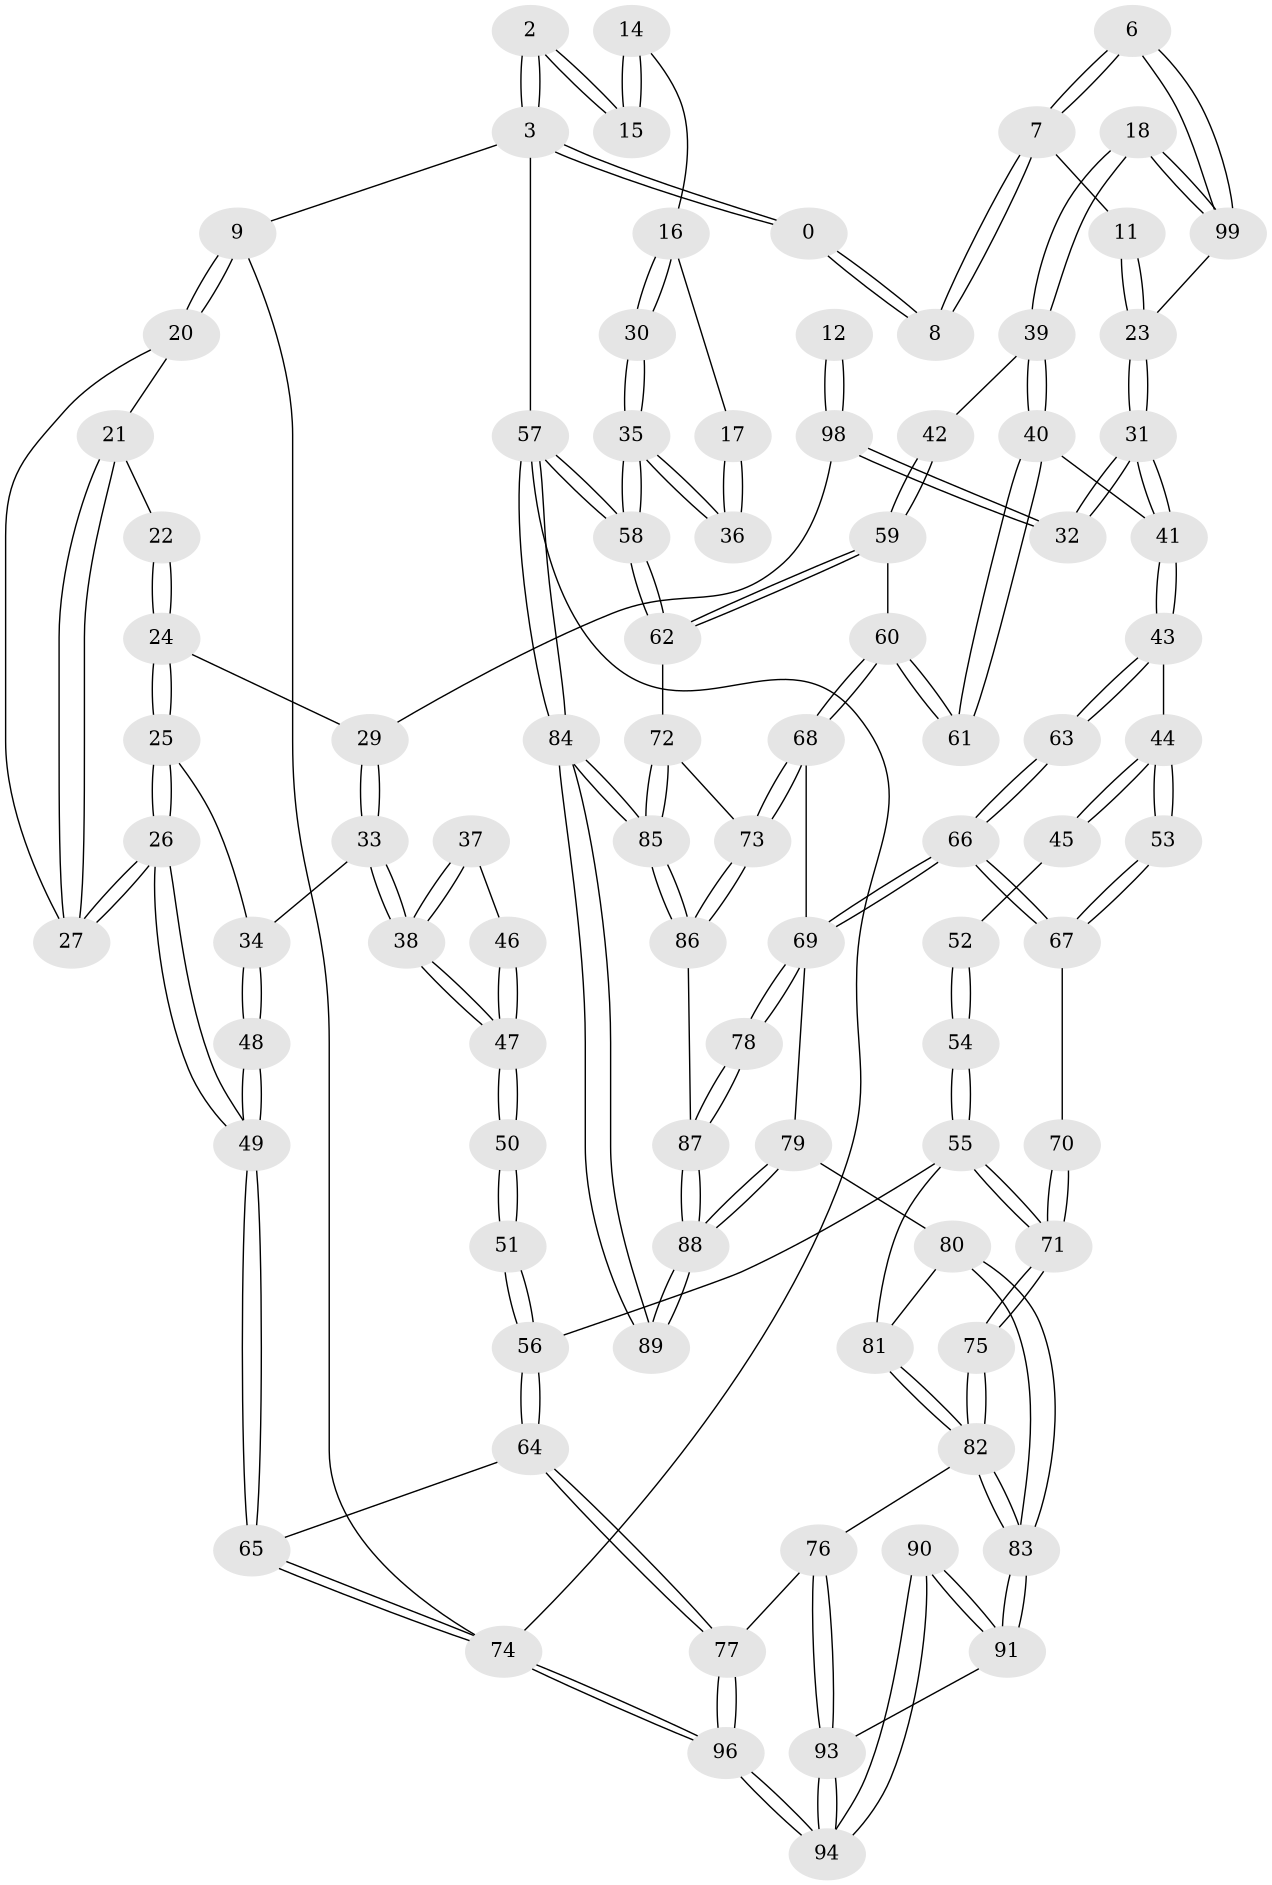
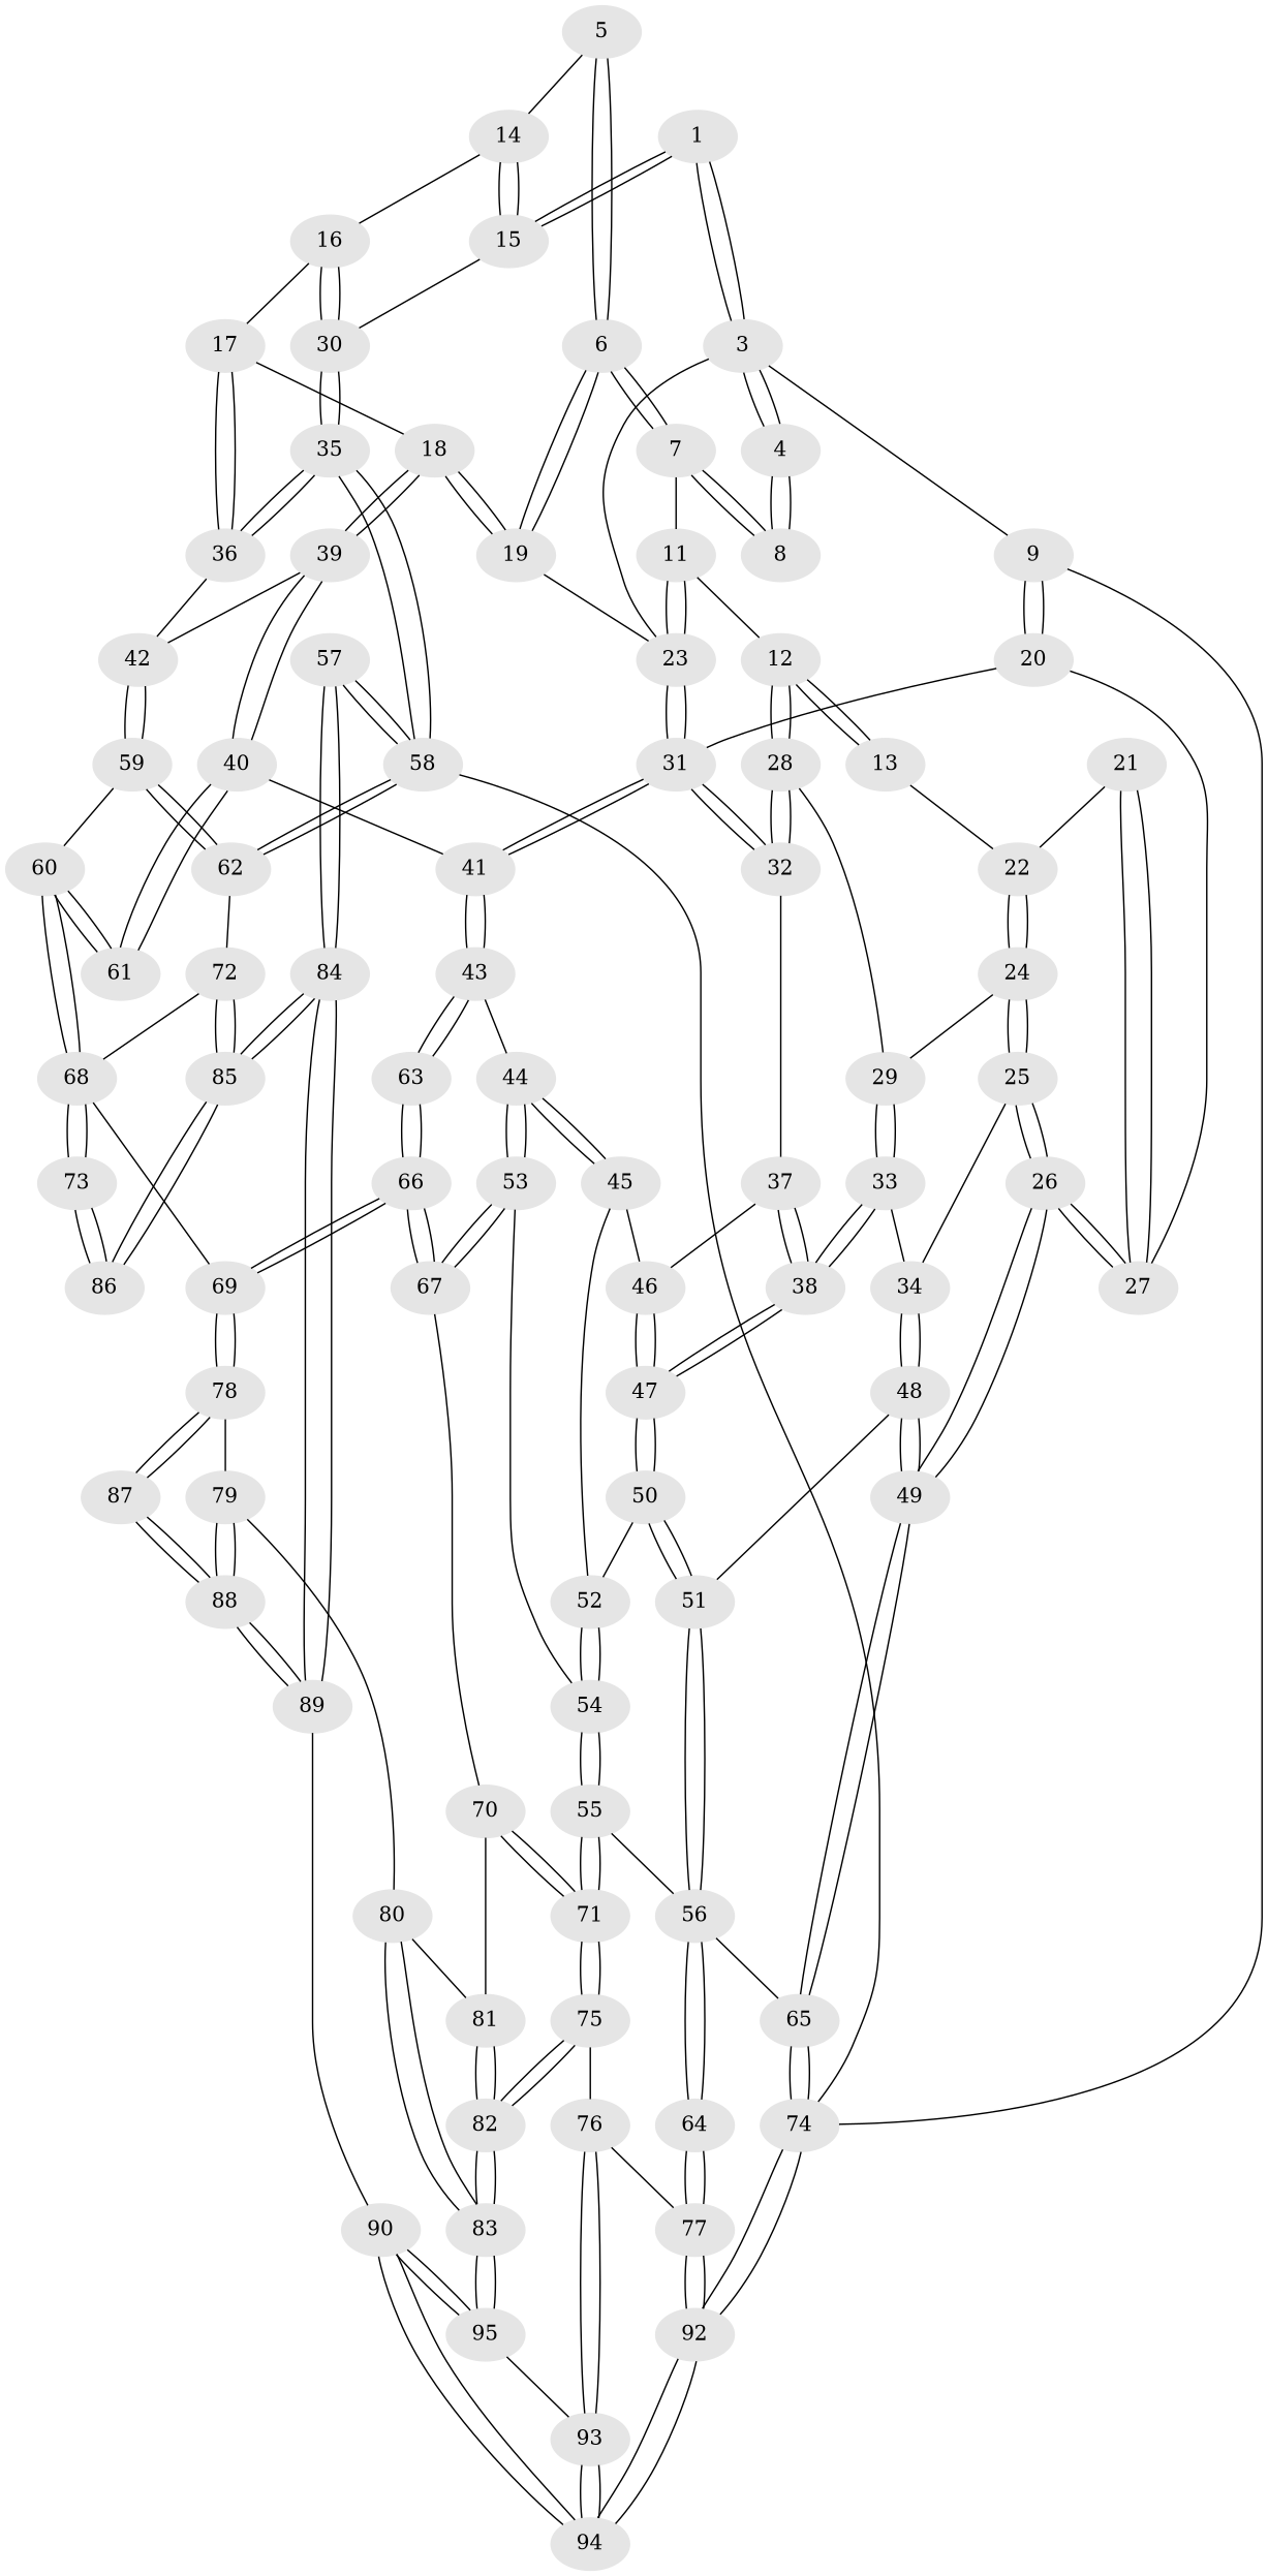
  graph {
    node [color=gray90 style=filled]
-   2
+   2 [label=1]
    3
    15
+   5
    6
    14
-   4 [label=0]
+   4
    9
    57
    30
    8
    20
    74
    58
    84
    7
-   19 [label=99]
+   19
    16
    11
    23
    12
    21
    27
-   92 [label=96]
+   92
+   13
    22
-   28 [label=98]
+   28
    31
    29
    32
    24
    17
    35
    18
    36
    39
    42
    40
    25
    41
    26
    34
    33
    49
    48
    65
    37
    38
    43
    46
    47
    51
    62
    59
    50
    61
    44
    63
    60
    45
    53
    66
    52
    54
    67
    56
    64
    55
    70
    71
    75
    77
    85
    89
    72
    68
    69
    73
    78
    81
    86
    79
    87
    82
    76
    94
    93
    83
    80
    88
-   91
+   91 [label=95]
    90
    2 -- 3
    2 -- 3
    2 -- 15
    2 -- 15
    3 -- 4
    3 -- 4
    3 -- 9
-   3 -- 57
+   3 -- 23
+   15 -- 30
+   5 -- 6
+   5 -- 6
+   5 -- 14
    6 -- 7
    6 -- 7
    6 -- 19
    6 -- 19
    14 -- 15
    14 -- 15
    14 -- 16
    4 -- 8
    4 -- 8
    9 -- 20
    9 -- 20
    9 -- 74
-   57 -- 74
+   58 -- 74
    57 -- 58
    57 -- 58
    57 -- 84
    57 -- 84
    30 -- 35
    30 -- 35
-   20 -- 21
+   20 -- 31
    20 -- 27
    74 -- 92
    74 -- 92
    58 -- 62
    58 -- 62
    84 -- 85
    84 -- 85
    84 -- 89
    84 -- 89
    7 -- 8
    7 -- 8
    7 -- 11
    19 -- 23
    16 -- 30
    16 -- 30
    16 -- 17
    11 -- 23
    11 -- 23
+   11 -- 12
    23 -- 31
    23 -- 31
+   12 -- 13
+   12 -- 13
    12 -- 28
    12 -- 28
    21 -- 27
    21 -- 27
    21 -- 22
    92 -- 94
    92 -- 94
+   13 -- 22
    22 -- 24
    22 -- 24
    28 -- 29
    28 -- 32
    28 -- 32
    31 -- 32
    31 -- 32
    31 -- 41
    31 -- 41
    29 -- 33
    29 -- 33
+   32 -- 37
    24 -- 29
    24 -- 25
    24 -- 25
+   17 -- 18
    17 -- 36
    17 -- 36
    35 -- 58
    35 -- 58
    35 -- 36
    35 -- 36
    18 -- 19
    18 -- 19
    18 -- 39
    18 -- 39
+   36 -- 42
    39 -- 42
    39 -- 40
    39 -- 40
    42 -- 59
    42 -- 59
    40 -- 41
    40 -- 61
    40 -- 61
    25 -- 26
    25 -- 26
    25 -- 34
    41 -- 43
    41 -- 43
    26 -- 27
    26 -- 27
    26 -- 49
    26 -- 49
    34 -- 48
    34 -- 48
    33 -- 34
    33 -- 38
    33 -- 38
    49 -- 65
    49 -- 65
    48 -- 49
    48 -- 49
+   48 -- 51
    65 -- 74
    65 -- 74
    37 -- 38
    37 -- 38
    37 -- 46
    38 -- 47
    38 -- 47
    43 -- 44
    43 -- 63
    43 -- 63
    46 -- 47
    46 -- 47
    47 -- 50
    47 -- 50
    51 -- 56
    51 -- 56
    62 -- 72
    59 -- 62
    59 -- 62
    59 -- 60
    50 -- 51
    50 -- 51
+   50 -- 52
    44 -- 45
    44 -- 45
    44 -- 53
    44 -- 53
    63 -- 66
    63 -- 66
    60 -- 61
    60 -- 61
    60 -- 68
    60 -- 68
+   45 -- 46
    45 -- 52
+   53 -- 54
    53 -- 67
    53 -- 67
    66 -- 67
    66 -- 67
    66 -- 69
    66 -- 69
    52 -- 54
    52 -- 54
    54 -- 55
    54 -- 55
    67 -- 70
    56 -- 64
    56 -- 64
-   64 -- 65
+   56 -- 65
    64 -- 77
    64 -- 77
    55 -- 56
    55 -- 71
    55 -- 71
    70 -- 71
    70 -- 71
-   55 -- 81
+   70 -- 81
    71 -- 75
    71 -- 75
    75 -- 82
    75 -- 82
-   82 -- 76
+   75 -- 76
    77 -- 92
    77 -- 92
    85 -- 86
    85 -- 86
+   89 -- 90
    72 -- 85
    72 -- 85
-   72 -- 73
+   72 -- 68
    68 -- 69
    68 -- 73
    68 -- 73
    69 -- 78
    69 -- 78
    73 -- 86
    73 -- 86
-   69 -- 79
+   78 -- 79
    78 -- 87
    78 -- 87
    81 -- 82
    81 -- 82
-   86 -- 87
    79 -- 80
    79 -- 88
    79 -- 88
    87 -- 88
    87 -- 88
    82 -- 83
    82 -- 83
    76 -- 77
    76 -- 93
    76 -- 93
    93 -- 94
    93 -- 94
    83 -- 91
    83 -- 91
    80 -- 81
    80 -- 83
    80 -- 83
    88 -- 89
    88 -- 89
    91 -- 93
    90 -- 94
    90 -- 94
    90 -- 91
    90 -- 91
  }
